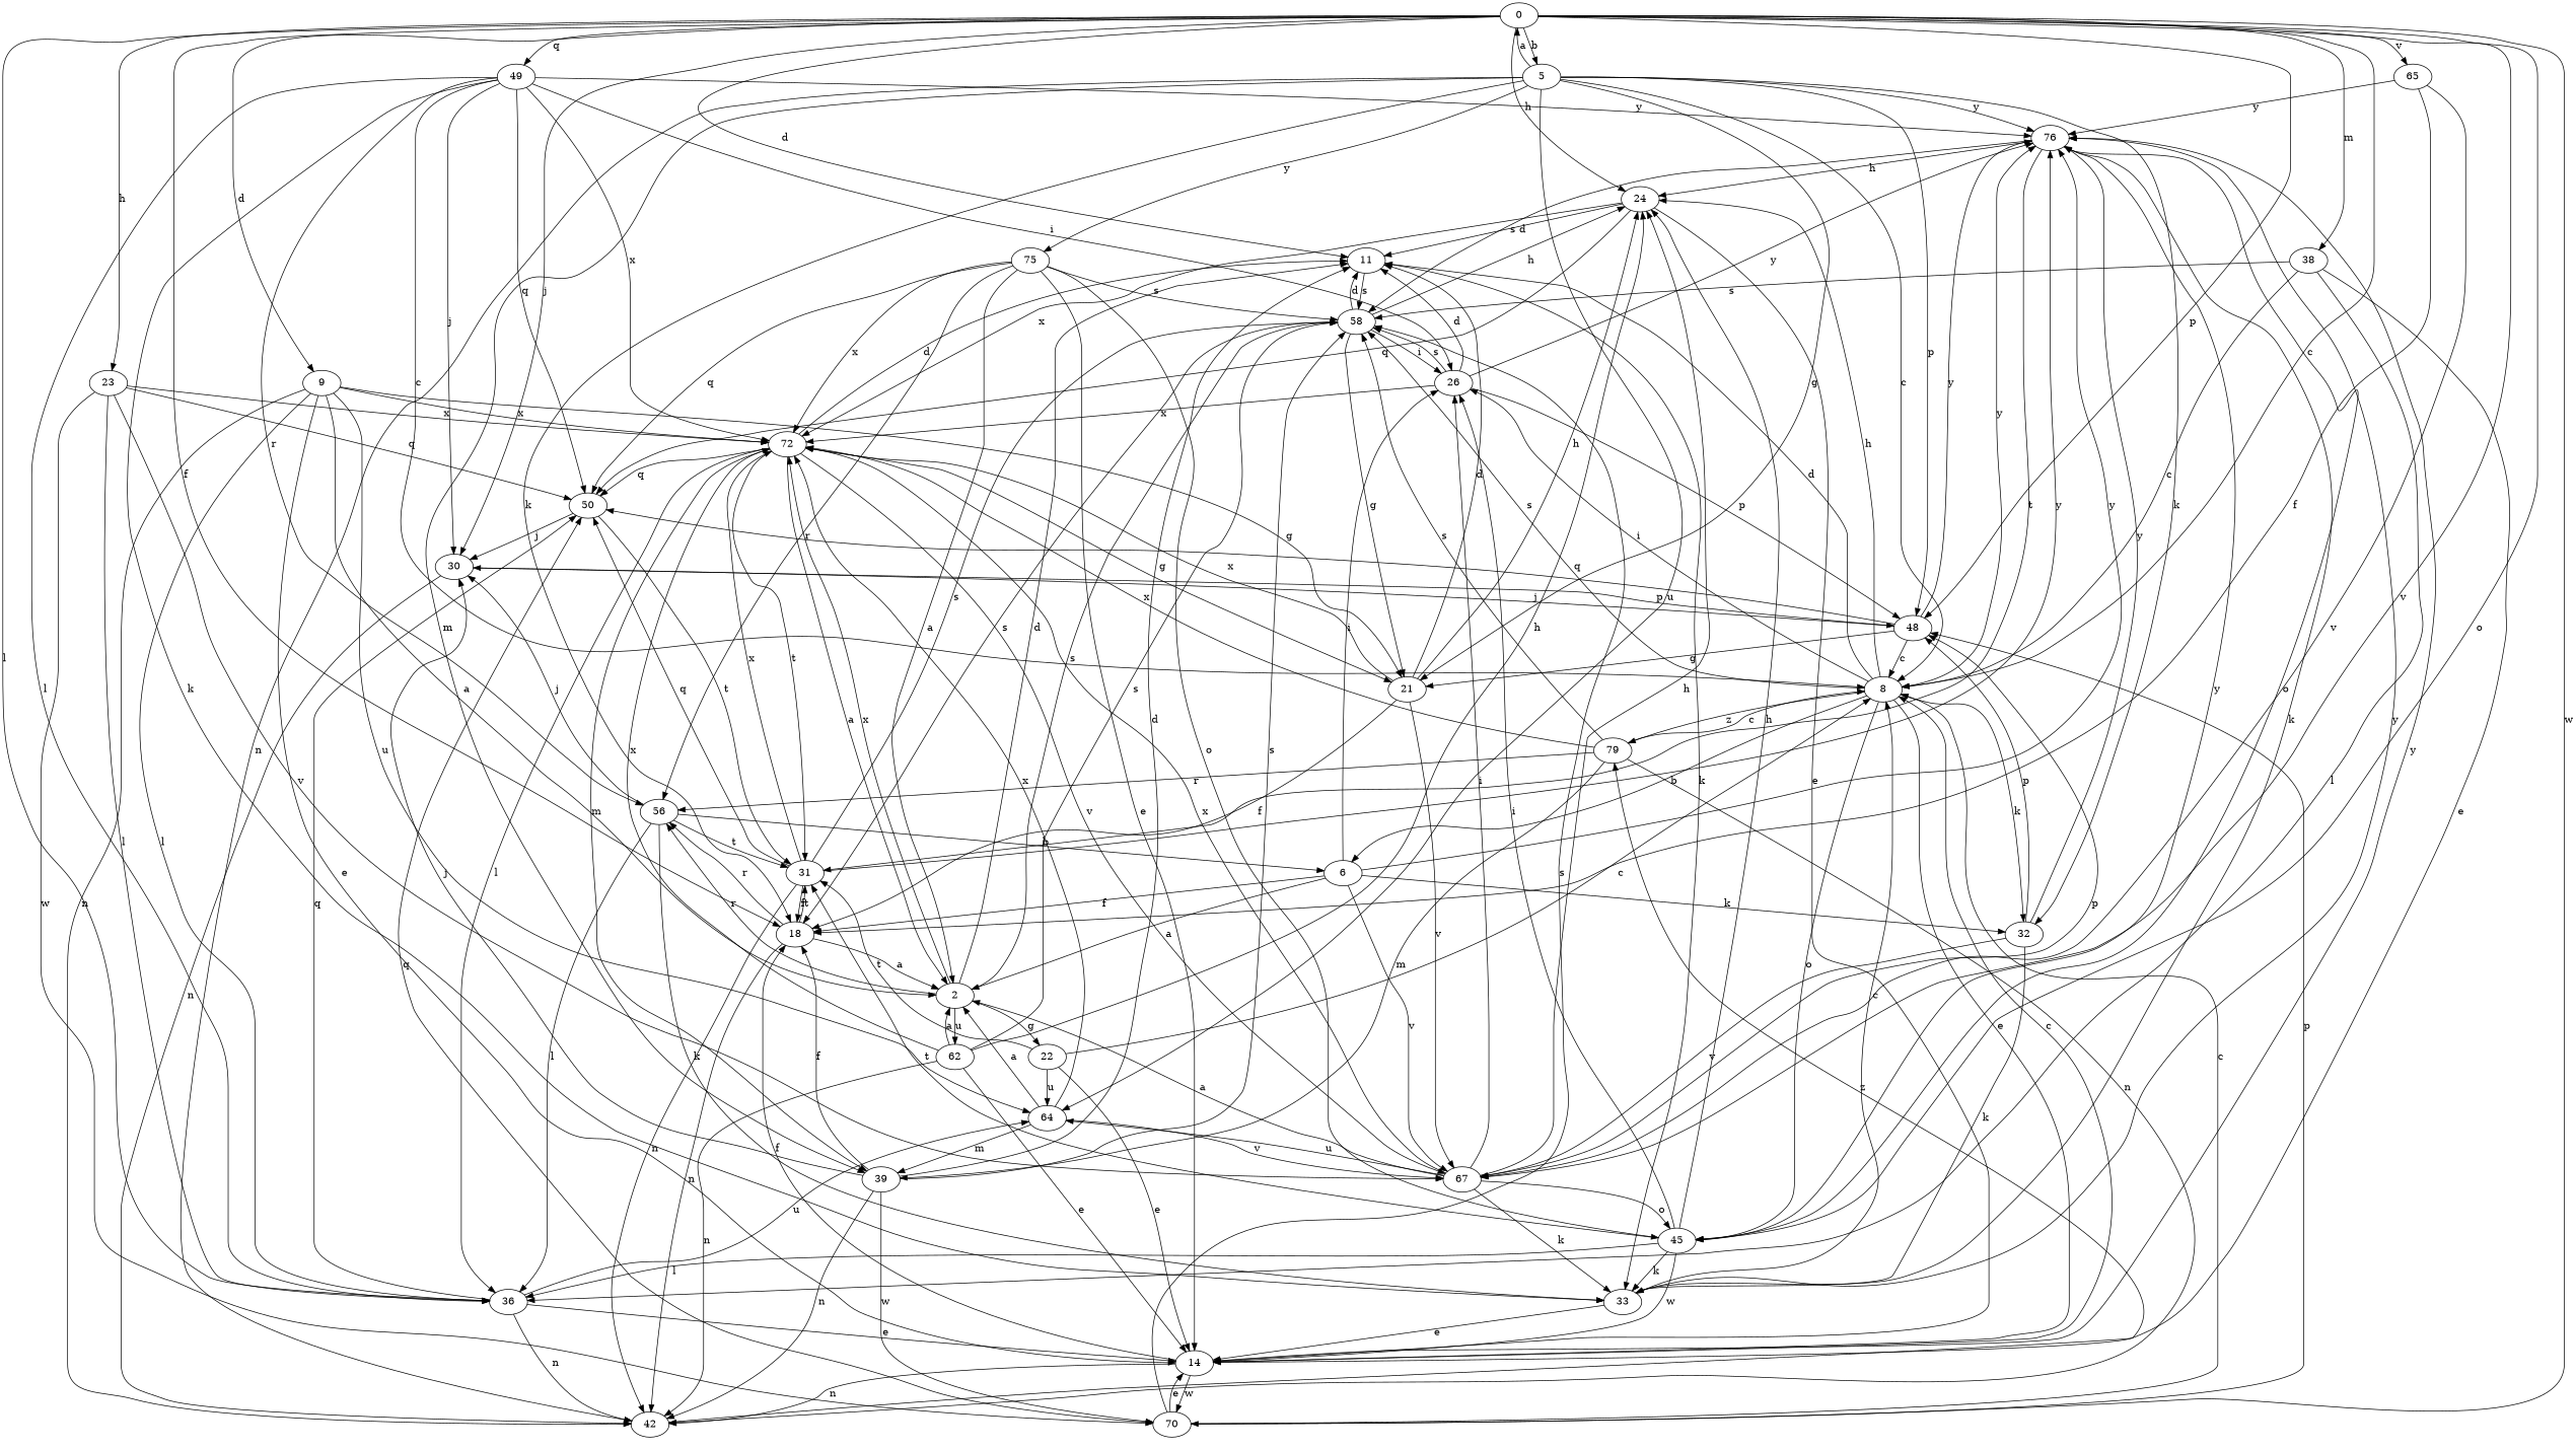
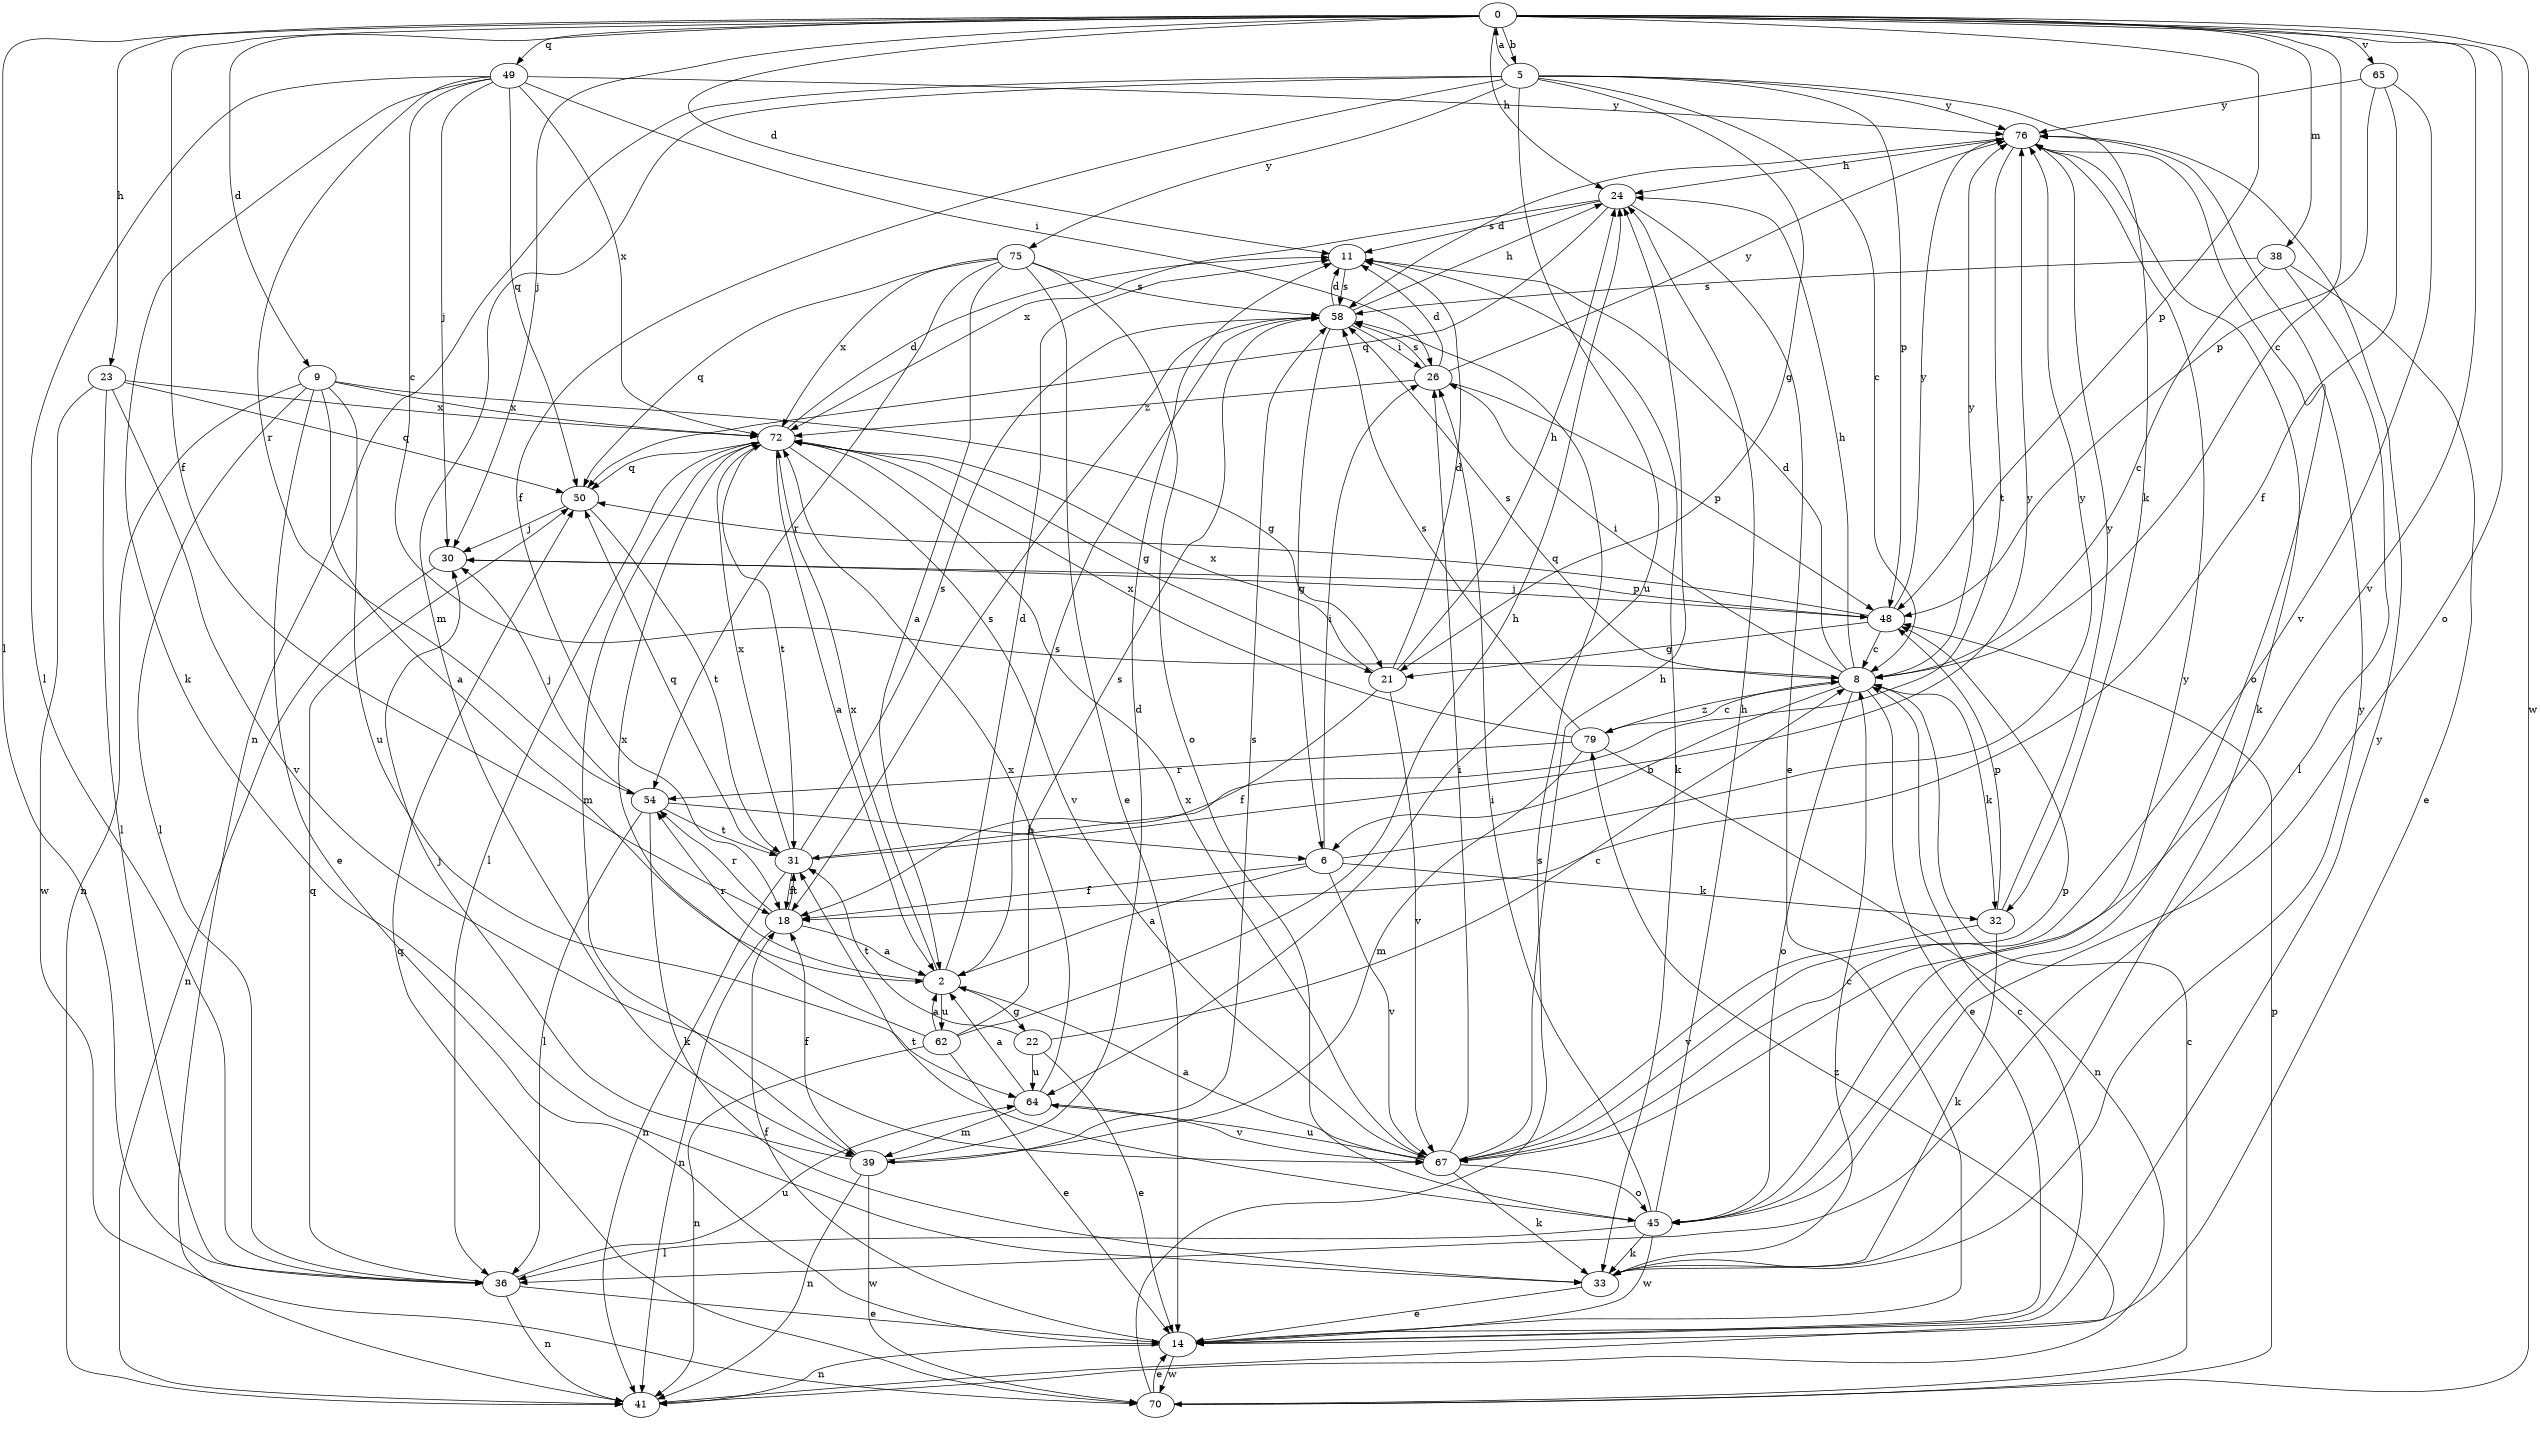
  strict digraph {
    0
    5
    8
    9
    11
    18
    23
    24
    30
    36
    38
    45
    48
    49
    65
    67
    70
    21
    32
    39
-   42
+   42 [label=41]
    64
    75
    76
    58
    6
    26
    14
    79
    n30 [label=2]
    72
    33
-   54 [label=56]
+   54
    n34 [label=31]
    50
    n36 [label=22]
    62
    0 -> 5 [label=b]
    0 -> 8 [label=c]
    0 -> 9 [label=d]
    0 -> 11 [label=d]
    0 -> 18 [label=f]
    0 -> 23 [label=h]
    0 -> 24 [label=h]
    0 -> 30 [label=j]
    0 -> 36 [label=l]
    0 -> 38 [label=m]
    0 -> 45 [label=o]
    0 -> 48 [label=p]
    0 -> 49 [label=q]
    0 -> 65 [label=v]
    0 -> 67 [label=v]
    0 -> 70 [label=w]
    5 -> 0 [label=a]
    5 -> 8 [label=c]
-   5 -> 18 [label=k]
+   5 -> 18 [label=f]
    5 -> 48 [label=p]
    5 -> 21 [label=g]
    5 -> 32 [label=k]
    5 -> 39 [label=m]
    5 -> 42 [label=n]
    5 -> 64 [label=u]
    5 -> 75 [label=y]
    5 -> 76 [label=y]
    8 -> 11 [label=d]
    8 -> 24 [label=h]
    8 -> 45 [label=o]
    8 -> 32 [label=k]
    8 -> 76 [label=y]
    8 -> 58 [label=s]
    8 -> 6 [label=b]
    8 -> 26 [label=i]
    8 -> 14 [label=e]
    8 -> 79 [label=z]
    9 -> 36 [label=l]
    9 -> 21 [label=g]
    9 -> 42 [label=n]
    9 -> 64 [label=u]
    9 -> 14 [label=e]
    9 -> n30 [label=a]
    9 -> 72 [label=x]
    11 -> 58 [label=s]
    11 -> 33 [label=k]
    18 -> 42 [label=n]
    18 -> n30 [label=a]
    18 -> 54 [label=r]
    18 -> n34 [label=t]
    23 -> 36 [label=l]
    23 -> 67 [label=v]
    23 -> 70 [label=w]
    23 -> 72 [label=x]
    23 -> 50 [label=q]
    24 -> 11 [label=d]
    24 -> 14 [label=e]
    24 -> 72 [label=x]
    24 -> 50 [label=q]
    30 -> 48 [label=p]
    30 -> 42 [label=n]
    36 -> 42 [label=n]
    36 -> 64 [label=u]
    36 -> 14 [label=e]
    36 -> 50 [label=q]
    38 -> 8 [label=c]
    38 -> 36 [label=l]
    38 -> 58 [label=s]
    38 -> 14 [label=e]
    45 -> 24 [label=h]
    45 -> 36 [label=l]
    45 -> 76 [label=y]
    45 -> 26 [label=i]
    45 -> 14 [label=w]
    45 -> 33 [label=k]
    45 -> n34 [label=t]
    48 -> 8 [label=c]
    48 -> 30 [label=j]
    48 -> 21 [label=g]
    48 -> 76 [label=y]
    48 -> 50 [label=q]
    49 -> 8 [label=c]
    49 -> 30 [label=j]
    49 -> 36 [label=l]
    49 -> 76 [label=y]
    49 -> 26 [label=i]
    49 -> 72 [label=x]
    49 -> 33 [label=k]
    49 -> 54 [label=r]
    49 -> 50 [label=q]
    65 -> 18 [label=f]
+   65 -> 48 [label=p]
    65 -> 67 [label=v]
    65 -> 76 [label=y]
    67 -> 24 [label=h]
    67 -> 45 [label=o]
    67 -> 48 [label=p]
    67 -> 64 [label=u]
    67 -> 26 [label=i]
    67 -> n30 [label=a]
    67 -> 72 [label=x]
    67 -> 33 [label=k]
    70 -> 8 [label=c]
    70 -> 48 [label=p]
    70 -> 58 [label=s]
    70 -> 14 [label=e]
    70 -> 50 [label=q]
    21 -> 11 [label=d]
    21 -> 18 [label=f]
    21 -> 24 [label=h]
    21 -> 67 [label=v]
    21 -> 72 [label=x]
    32 -> 48 [label=p]
    32 -> 67 [label=v]
    32 -> 76 [label=y]
    32 -> 33 [label=k]
    39 -> 11 [label=d]
    39 -> 18 [label=f]
    39 -> 30 [label=j]
    39 -> 70 [label=w]
    39 -> 42 [label=n]
    39 -> 58 [label=s]
    42 -> 79 [label=z]
    64 -> 67 [label=v]
    64 -> 39 [label=m]
    64 -> n30 [label=a]
    64 -> 72 [label=x]
    75 -> 45 [label=o]
    75 -> 58 [label=s]
    75 -> 14 [label=e]
    75 -> n30 [label=a]
    75 -> 72 [label=x]
    75 -> 54 [label=r]
    75 -> 50 [label=q]
    76 -> 24 [label=h]
    76 -> 45 [label=o]
    76 -> 58 [label=s]
    76 -> 33 [label=k]
    76 -> n34 [label=t]
    58 -> 11 [label=d]
    58 -> 18 [label=s]
    58 -> 24 [label=h]
-   58 -> 21 [label=g]
+   58 -> 6 [label=g]
    58 -> 26 [label=i]
    6 -> 18 [label=f]
    6 -> 67 [label=v]
    6 -> 32 [label=k]
    6 -> 76 [label=y]
    6 -> 26 [label=i]
    6 -> n30 [label=a]
    26 -> 11 [label=d]
    26 -> 48 [label=p]
    26 -> 76 [label=y]
    26 -> 58 [label=s]
-   26 -> 72 [label=x]
+   26 -> 72 [label=z]
    14 -> 8 [label=c]
    14 -> 18 [label=f]
    14 -> 70 [label=w]
    14 -> 42 [label=n]
    14 -> 76 [label=y]
    79 -> 8 [label=c]
    79 -> 39 [label=m]
    79 -> 42 [label=n]
    79 -> 58 [label=s]
    79 -> 72 [label=x]
    79 -> 54 [label=r]
    n30 -> 11 [label=d]
    n30 -> 58 [label=s]
    n30 -> 72 [label=x]
    n30 -> 54 [label=r]
    n30 -> n36 [label=g]
    n30 -> 62 [label=u]
    72 -> 11 [label=d]
    72 -> 36 [label=l]
    72 -> 67 [label=v]
    72 -> 21 [label=g]
    72 -> 39 [label=m]
    72 -> n30 [label=a]
    72 -> n34 [label=t]
    72 -> 50 [label=q]
    33 -> 8 [label=c]
    33 -> 76 [label=y]
    33 -> 14 [label=e]
    54 -> 30 [label=j]
    54 -> 36 [label=l]
    54 -> 6 [label=b]
    54 -> 33 [label=k]
    54 -> n34 [label=t]
    n34 -> 18 [label=f]
    n34 -> 42 [label=n]
    n34 -> 76 [label=y]
    n34 -> 58 [label=s]
    n34 -> 72 [label=x]
    n34 -> 50 [label=q]
    50 -> 30 [label=j]
    50 -> n34 [label=t]
    n36 -> 8 [label=c]
    n36 -> 64 [label=u]
    n36 -> 14 [label=e]
    n36 -> n34 [label=t]
    62 -> 24 [label=h]
    62 -> 42 [label=n]
    62 -> 58 [label=s]
    62 -> 14 [label=e]
    62 -> n30 [label=a]
    62 -> 72 [label=x]
  }
